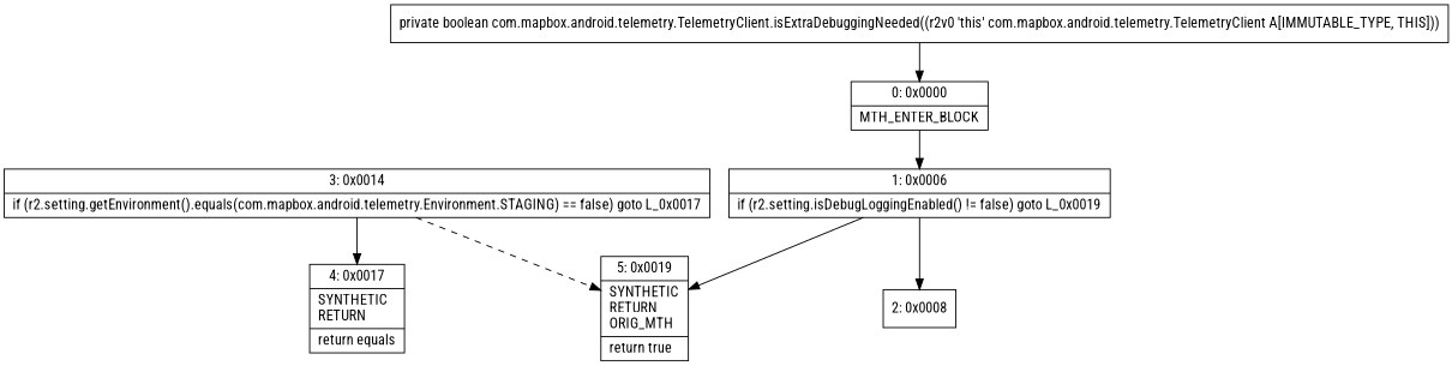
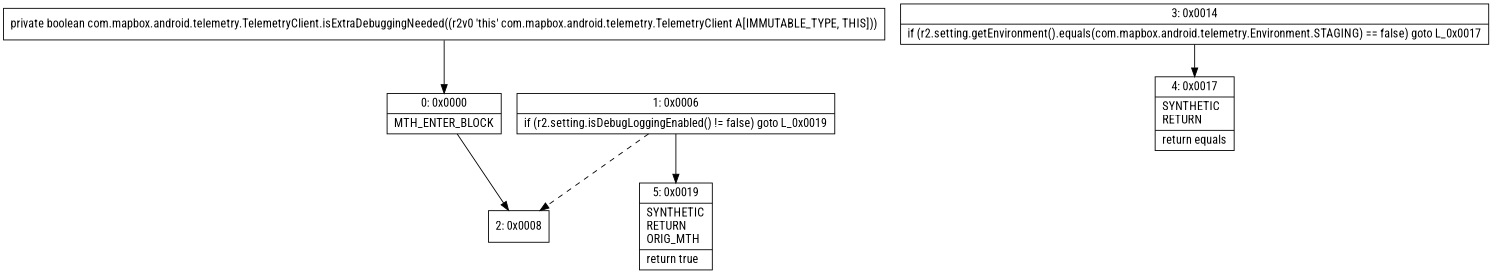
  digraph {
    fontname="Roboto Condensed"
    node [fontname="Roboto Condensed" shape=record]
    edge [fontname="Roboto Condensed"]
    n1 [label="{0\:\ 0x0000|MTH_ENTER_BLOCK\l}"]
    n2 [label="{1\:\ 0x0006|if (r2.setting.isDebugLoggingEnabled() != false) goto L_0x0019\l}"]
    n3 [label="{2\:\ 0x0008}"]
    n4 [label="{5\:\ 0x0019|SYNTHETIC\lRETURN\lORIG_MTH\l|return true\l}"]
    n5 [label="{3\:\ 0x0014|if (r2.setting.getEnvironment().equals(com.mapbox.android.telemetry.Environment.STAGING) == false) goto L_0x0017\l}"]
    n6 [label="{4\:\ 0x0017|SYNTHETIC\lRETURN\l|return equals\l}"]
    n7 [label="{private boolean com.mapbox.android.telemetry.TelemetryClient.isExtraDebuggingNeeded((r2v0 'this' com.mapbox.android.telemetry.TelemetryClient A[IMMUTABLE_TYPE, THIS])) }"]
-   n1 -> n2
-   n2 -> n3 [style=solid]
+   n1 -> n3
+   n2 -> n3 [style=dashed]
    n2 -> n4
-   n5 -> n4 [style=dashed]
    n5 -> n6
    n7 -> n1
  }
